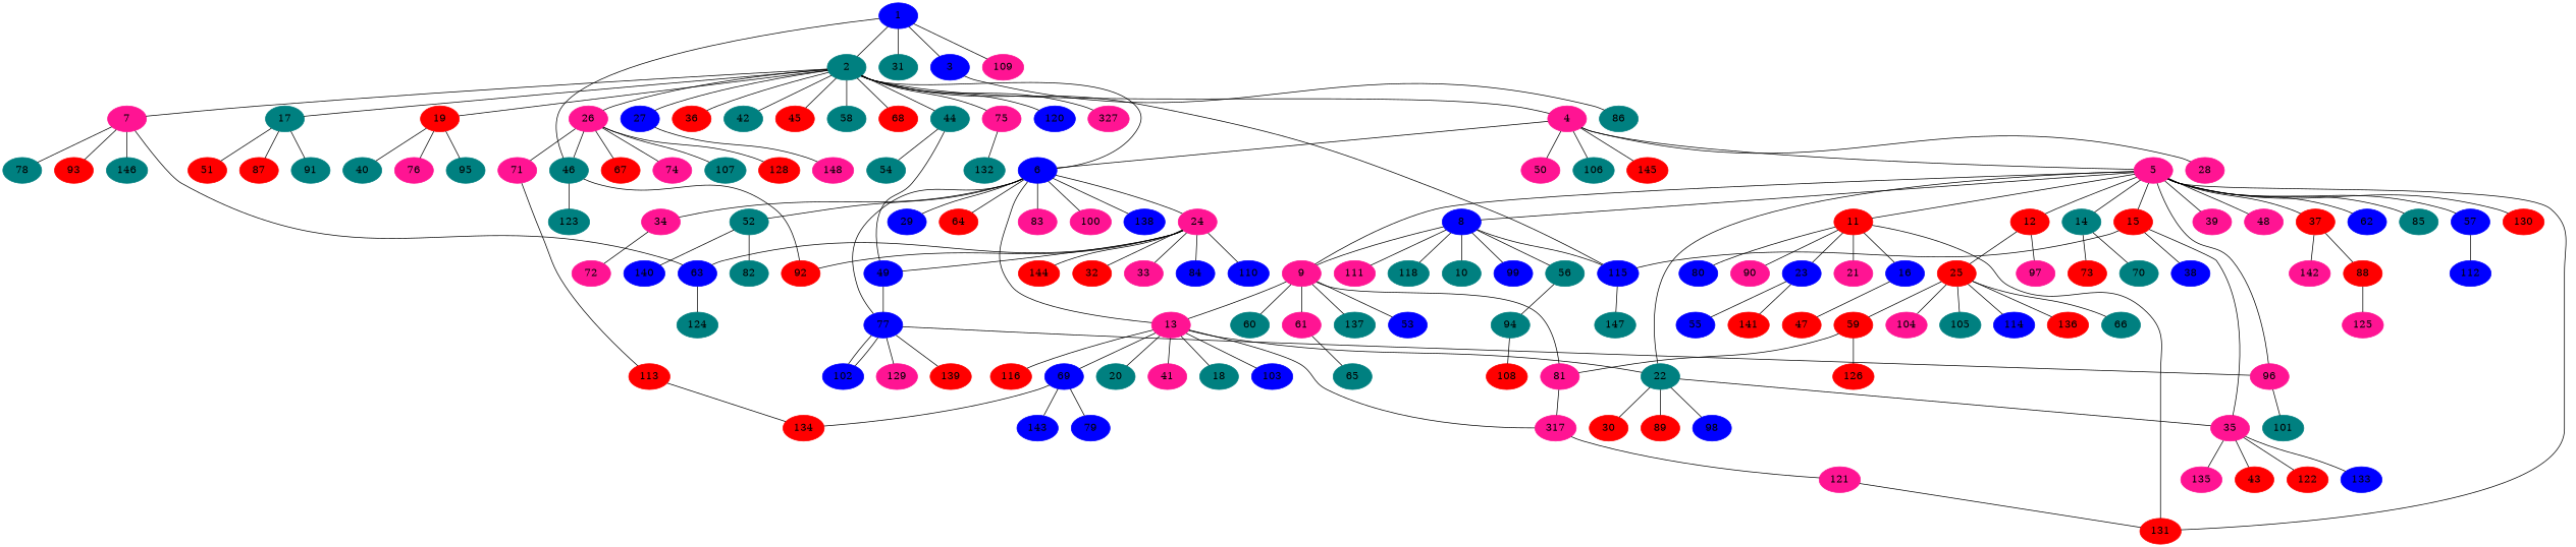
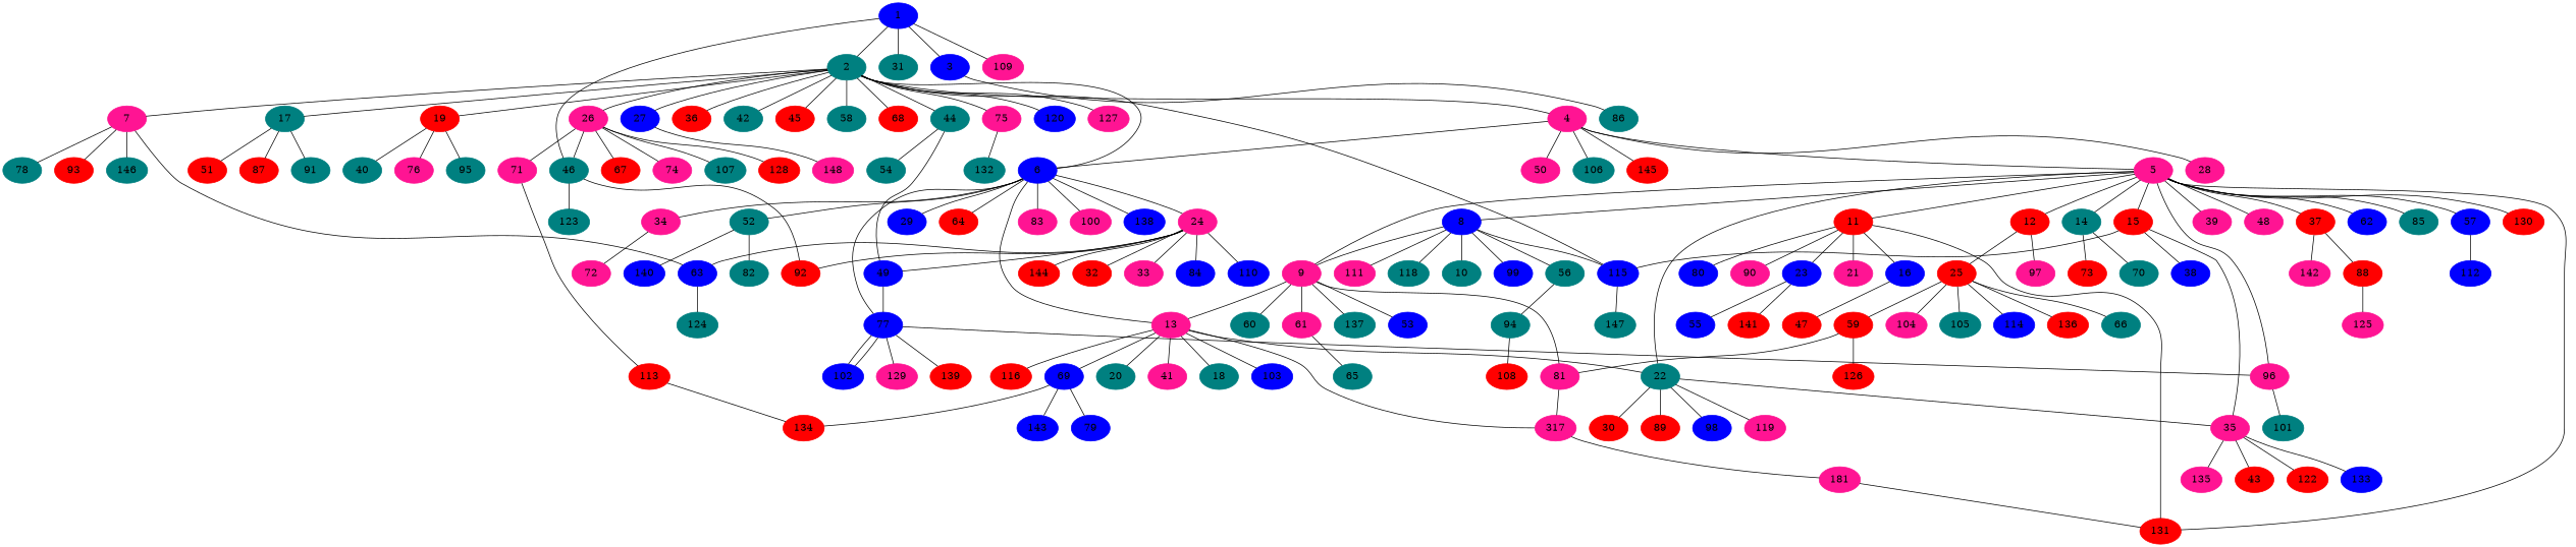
  graph {
    node [color=deeppink style=filled]
    1 [color=blue]
    2 [color=teal]
    3 [color=blue]
    31 [color=teal]
    46 [color=teal]
    109
    4
    6 [color=blue]
    7
    17 [color=teal]
    19 [color=red]
    26
    27 [color=blue]
    36 [color=red]
    42 [color=teal]
    44 [color=teal]
    45 [color=red]
    58 [color=teal]
    68 [color=red]
    75
    115 [color=blue]
    120 [color=blue]
-   127 [label=327]
+   127
    86 [color=teal]
    92 [color=red]
    123 [color=teal]
    5
    28
    50
    106 [color=teal]
    145 [color=red]
    13
    24
    29 [color=blue]
    34
    52 [color=teal]
    64 [color=red]
    77 [color=blue]
    83
    100
    138 [color=blue]
    63 [color=blue]
    78 [color=teal]
    93 [color=red]
    146 [color=teal]
    51 [color=red]
    87 [color=red]
    91 [color=teal]
    40 [color=teal]
    76
    95 [color=teal]
    67 [color=red]
    71
    74
    107 [color=teal]
    128 [color=red]
    148
    49 [color=blue]
    54 [color=teal]
    132 [color=teal]
    147 [color=teal]
    8 [color=blue]
    9
    11 [color=red]
    12 [color=red]
    14 [color=teal]
    15 [color=red]
    22 [color=teal]
    37 [color=red]
    39
    48
    57 [color=blue]
    62 [color=blue]
    85 [color=teal]
    96
    130 [color=red]
    131 [color=red]
    10 [color=teal]
    56 [color=teal]
    99 [color=blue]
    111
    118 [color=teal]
    53 [color=blue]
    60 [color=teal]
    61
    81
    137 [color=teal]
    16 [color=blue]
    21
    23 [color=blue]
    80 [color=blue]
    90
    25 [color=red]
    97
    70 [color=teal]
    73 [color=red]
    35
    38 [color=blue]
    30 [color=red]
    89 [color=red]
    98 [color=blue]
+   119
    88 [color=red]
    142
    112 [color=blue]
    101 [color=teal]
    18 [color=teal]
    20 [color=teal]
    41
    69 [color=blue]
    103 [color=blue]
    116 [color=red]
    n113 [label=317]
    32 [color=red]
    33
    84 [color=blue]
    110 [color=blue]
    144 [color=red]
    72
    82 [color=teal]
    140 [color=blue]
    102 [color=blue]
    129
    139 [color=red]
    124 [color=teal]
    94 [color=teal]
    65 [color=teal]
    47 [color=red]
    55 [color=blue]
    141 [color=red]
    59 [color=red]
    66 [color=teal]
    104
    105 [color=teal]
    114 [color=blue]
    136 [color=red]
    79 [color=blue]
    134 [color=red]
    143 [color=blue]
-   121
+   121 [label=181]
    43 [color=red]
    122 [color=red]
    133 [color=blue]
    135
    126 [color=red]
    113 [color=red]
    125
    108 [color=red]
    1 -- 2
    1 -- 3
    1 -- 31
    1 -- 46
    1 -- 109
    2 -- 4
    2 -- 6
    2 -- 7
    2 -- 17
    2 -- 19
    2 -- 26
    2 -- 27
    2 -- 36
    2 -- 42
    2 -- 44
    2 -- 45
    2 -- 58
    2 -- 68
    2 -- 75
    2 -- 115
    2 -- 120
    2 -- 127
    3 -- 86
    46 -- 92
    46 -- 123
    4 -- 6
    4 -- 5
    4 -- 28
    4 -- 50
    4 -- 106
    4 -- 145
    6 -- 13
    6 -- 24
    6 -- 29
    6 -- 34
    6 -- 52
    6 -- 64
    6 -- 77
    6 -- 83
    6 -- 100
    6 -- 138
    7 -- 63
    7 -- 78
    7 -- 93
    7 -- 146
    17 -- 51
    17 -- 87
    17 -- 91
    19 -- 40
    19 -- 76
    19 -- 95
    26 -- 46
    26 -- 67
    26 -- 71
    26 -- 74
    26 -- 107
    26 -- 128
    27 -- 148
    44 -- 49
    44 -- 54
    75 -- 132
    115 -- 147
    5 -- 8
    5 -- 9
    5 -- 11
    5 -- 12
    5 -- 14
    5 -- 15
    5 -- 22
    5 -- 37
    5 -- 39
    5 -- 48
    5 -- 57
    5 -- 62
    5 -- 85
    5 -- 96
    5 -- 130
    5 -- 131
    13 -- 22
    13 -- 18
    13 -- 20
    13 -- 41
    13 -- 69
    13 -- 103
    13 -- 116
    13 -- n113
    24 -- 92
    24 -- 63
    24 -- 49
    24 -- 32
    24 -- 33
    24 -- 84
    24 -- 110
    24 -- 144
    34 -- 72
    52 -- 82
    52 -- 140
    77 -- 96
    77 -- 102
    77 -- 102
    77 -- 129
    77 -- 139
    63 -- 124
    71 -- 113
    49 -- 77
    8 -- 115
    8 -- 9
    8 -- 10
    8 -- 56
    8 -- 99
    8 -- 111
    8 -- 118
    9 -- 13
    9 -- 53
    9 -- 60
    9 -- 61
    9 -- 81
    9 -- 137
    11 -- 131
    11 -- 16
    11 -- 21
    11 -- 23
    11 -- 80
    11 -- 90
    12 -- 25
    12 -- 97
    14 -- 70
    14 -- 73
    15 -- 115
    15 -- 35
    15 -- 38
    22 -- 35
    22 -- 30
    22 -- 89
    22 -- 98
+   22 -- 119
    37 -- 88
    37 -- 142
    57 -- 112
    96 -- 101
    56 -- 94
    61 -- 65
    81 -- n113
    16 -- 47
    23 -- 55
    23 -- 141
    25 -- 59
    25 -- 66
    25 -- 104
    25 -- 105
    25 -- 114
    25 -- 136
    35 -- 43
    35 -- 122
    35 -- 133
    35 -- 135
    88 -- 125
    69 -- 79
    69 -- 134
    69 -- 143
    n113 -- 121
    94 -- 108
    59 -- 81
    59 -- 126
    121 -- 131
    113 -- 134
  }
